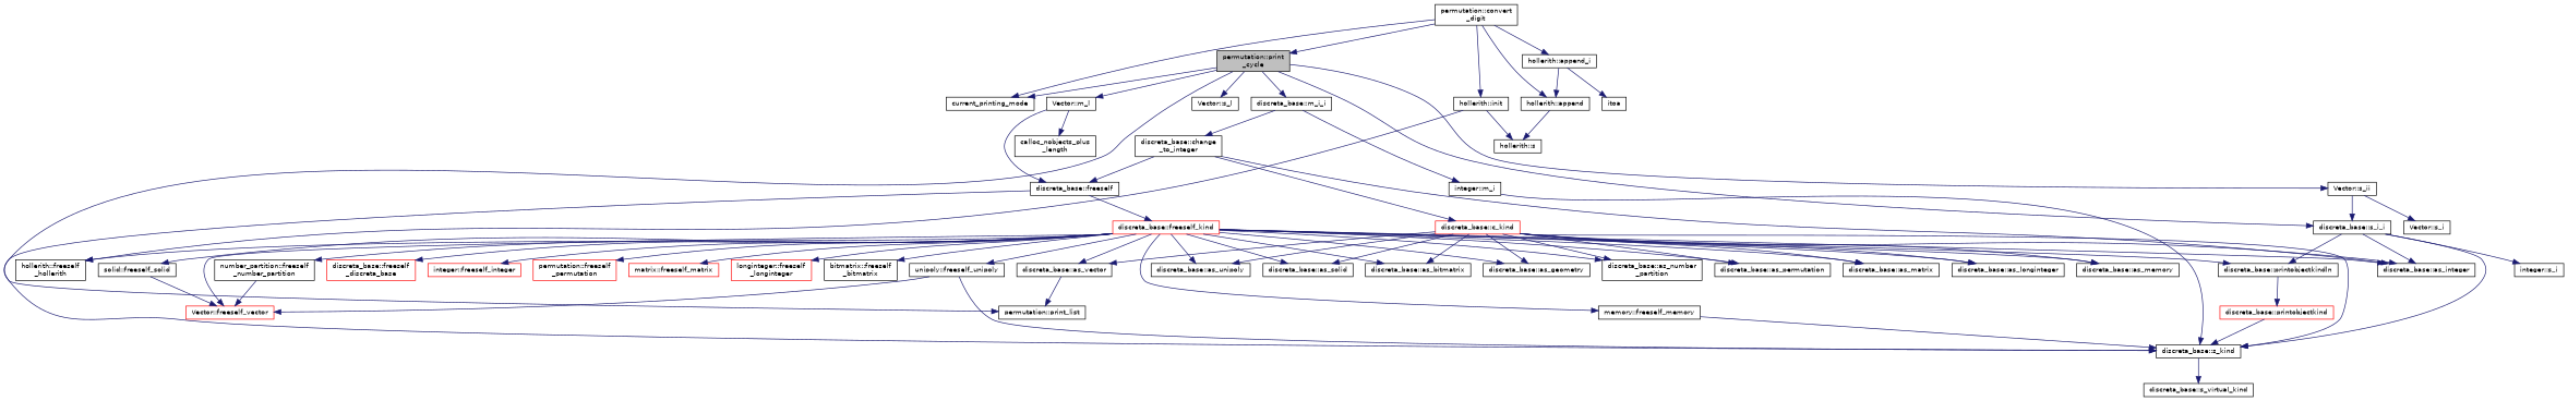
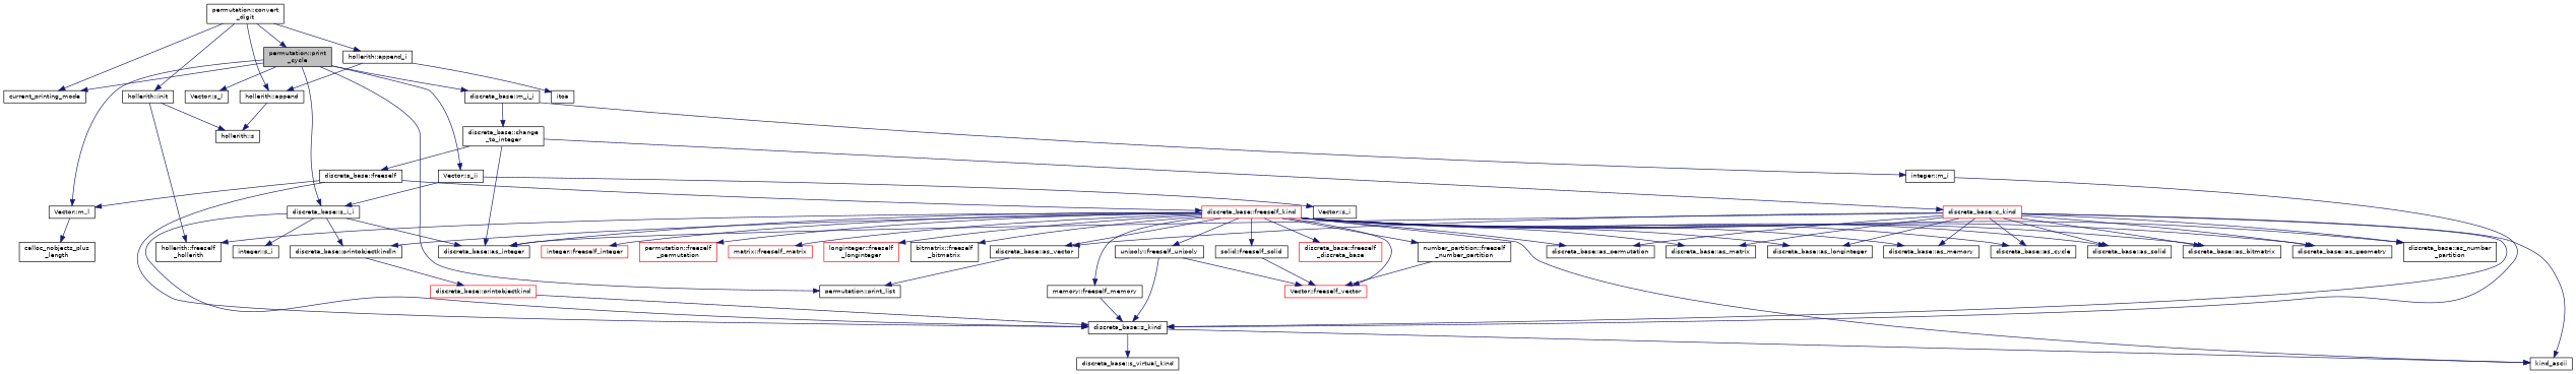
  digraph {
    rankdir=TB
    node [color=black fillcolor=white fontname=Helvetica fontsize=10 shape=record style=filled]
    edge [color=midnightblue fontname=Helvetica fontsize=10 labelfontname=Helvetica labelfontsize=10 style=solid]
    n1 [fillcolor=grey75 fontcolor=black height=0.2 label="permutation::print\l_cycle" width=0.4]
    n2 [height=0.2 label=current_printing_mode width=0.4]
    n3 [height=0.2 label="Vector::s_l" width=0.4]
    n4 [height=0.2 label="Vector::m_l" width=0.4]
    n5 [height=0.2 label="discreta_base::m_i_i" width=0.4]
    n6 [height=0.2 label="discreta_base::s_i_i" width=0.4]
    n7 [height=0.2 label="Vector::s_ii" width=0.4]
    n8 [height=0.2 label="permutation::print_list" width=0.4]
    n9 [height=0.2 label="discreta_base::freeself" width=0.4]
    n10 [height=0.2 label="calloc_nobjects_plus\l_length" width=0.4]
    n11 [height=0.2 label="discreta_base::change\l_to_integer" width=0.4]
    n12 [height=0.2 label="integer::m_i" width=0.4]
    n13 [height=0.2 label="discreta_base::s_kind" width=0.4]
    n14 [height=0.2 label="discreta_base::as_integer" width=0.4]
    n15 [height=0.2 label="discreta_base::printobjectkindln" width=0.4]
    n16 [height=0.2 label="integer::s_i" width=0.4]
    n17 [height=0.2 label="Vector::s_i" width=0.4]
    n18 [height=0.2 label="permutation::convert\l_digit" width=0.4]
    n19 [height=0.2 label="hollerith::init" width=0.4]
    n20 [height=0.2 label="hollerith::append_i" width=0.4]
    n21 [height=0.2 label="hollerith::append" width=0.4]
    n22 [color=red height=0.2 label="discreta_base::freeself_kind" width=0.4]
    n23 [color=red height=0.2 label="discreta_base::freeself\l_discreta_base" width=0.4]
+   n24 [height=0.2 label=kind_ascii width=0.4]
    n25 [color=red height=0.2 label="integer::freeself_integer" width=0.4]
    n26 [height=0.2 label="discreta_base::as_vector" width=0.4]
    n27 [color=red height=0.2 label="Vector::freeself_vector" width=0.4]
    n28 [height=0.2 label="discreta_base::as_number\l_partition" width=0.4]
    n29 [height=0.2 label="number_partition::freeself\l_number_partition" width=0.4]
    n30 [height=0.2 label="discreta_base::as_permutation" width=0.4]
    n31 [color=red height=0.2 label="permutation::freeself\l_permutation" width=0.4]
    n32 [height=0.2 label="discreta_base::as_matrix" width=0.4]
    n33 [color=red height=0.2 label="matrix::freeself_matrix" width=0.4]
    n34 [height=0.2 label="discreta_base::as_longinteger" width=0.4]
    n35 [color=red height=0.2 label="longinteger::freeself\l_longinteger" width=0.4]
    n36 [height=0.2 label="discreta_base::as_memory" width=0.4]
    n37 [height=0.2 label="memory::freeself_memory" width=0.4]
-   n38 [height=0.2 label="discreta_base::as_unipoly" width=0.4]
+   n38 [height=0.2 label="discreta_base::as_cycle" width=0.4]
    n39 [height=0.2 label="unipoly::freeself_unipoly" width=0.4]
    n40 [height=0.2 label="discreta_base::as_solid" width=0.4]
    n41 [height=0.2 label="solid::freeself_solid" width=0.4]
    n42 [height=0.2 label="discreta_base::as_bitmatrix" width=0.4]
    n43 [height=0.2 label="bitmatrix::freeself\l_bitmatrix" width=0.4]
    n44 [height=0.2 label="discreta_base::as_geometry" width=0.4]
    n45 [height=0.2 label="hollerith::freeself\l_hollerith" width=0.4]
    n46 [height=0.2 label="discreta_base::s_virtual_kind" width=0.4]
    n47 [color=red height=0.2 label="discreta_base::printobjectkind" width=0.4]
    n48 [color=red height=0.2 label="discreta_base::c_kind" width=0.4]
    n49 [height=0.2 label="hollerith::s" width=0.4]
    n50 [height=0.2 label=itoa width=0.4]
    n1 -> n2
    n1 -> n3
    n1 -> n4
    n1 -> n5
    n1 -> n6
    n1 -> n7
    n1 -> n8
-   n4 -> n9
+   n9 -> n4
    n4 -> n10
    n5 -> n11
    n5 -> n12
    n6 -> n13
    n6 -> n14
    n6 -> n15
    n6 -> n16
    n7 -> n6
    n7 -> n17
    n9 -> n13
    n9 -> n22
    n11 -> n9
    n11 -> n14
    n11 -> n48
    n12 -> n13
+   n13 -> n24
    n13 -> n46
    n15 -> n47
    n18 -> n1
    n18 -> n2
    n18 -> n19
    n18 -> n20
    n18 -> n21
    n19 -> n45
    n19 -> n49
    n20 -> n21
    n20 -> n50
    n21 -> n49
    n22 -> n14
    n22 -> n15
    n22 -> n23
+   n22 -> n24
    n22 -> n25
    n22 -> n26
    n22 -> n27
    n22 -> n28
    n22 -> n29
    n22 -> n30
    n22 -> n31
    n22 -> n32
    n22 -> n33
    n22 -> n34
    n22 -> n35
    n22 -> n36
    n22 -> n37
    n22 -> n38
    n22 -> n39
    n22 -> n40
    n22 -> n41
    n22 -> n42
    n22 -> n43
    n22 -> n44
    n22 -> n45
    n26 -> n8
    n29 -> n27
    n37 -> n13
    n39 -> n13
    n39 -> n27
    n41 -> n27
    n47 -> n13
    n48 -> n13
    n48 -> n14
+   n48 -> n24
    n48 -> n26
    n48 -> n28
    n48 -> n30
    n48 -> n32
    n48 -> n34
    n48 -> n36
    n48 -> n38
    n48 -> n40
    n48 -> n42
    n48 -> n44
  }
